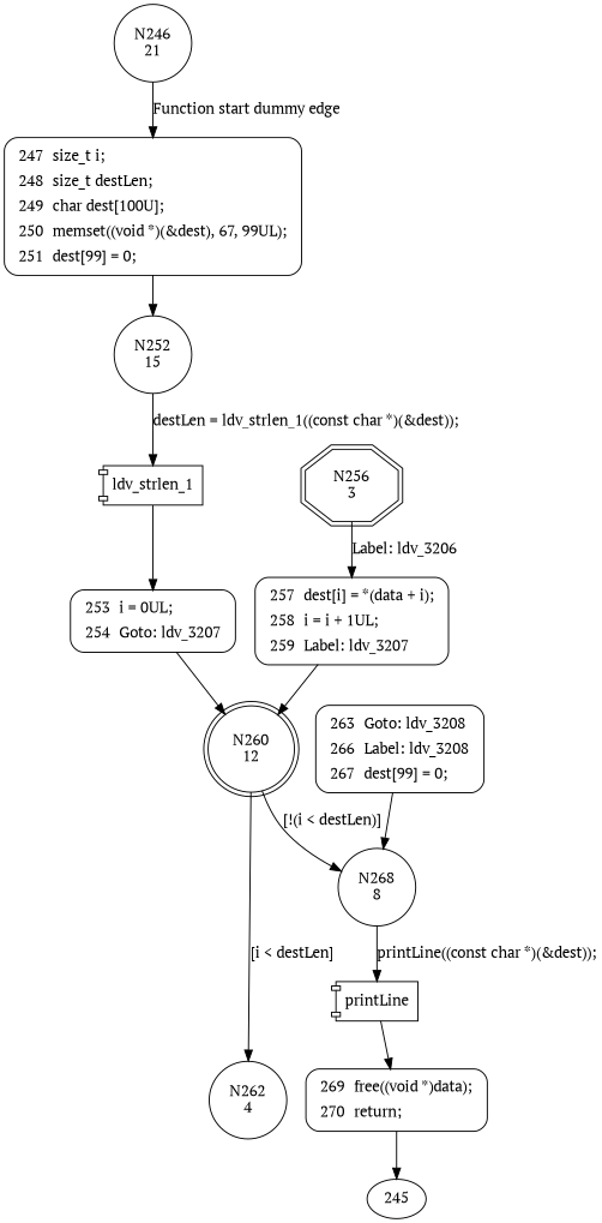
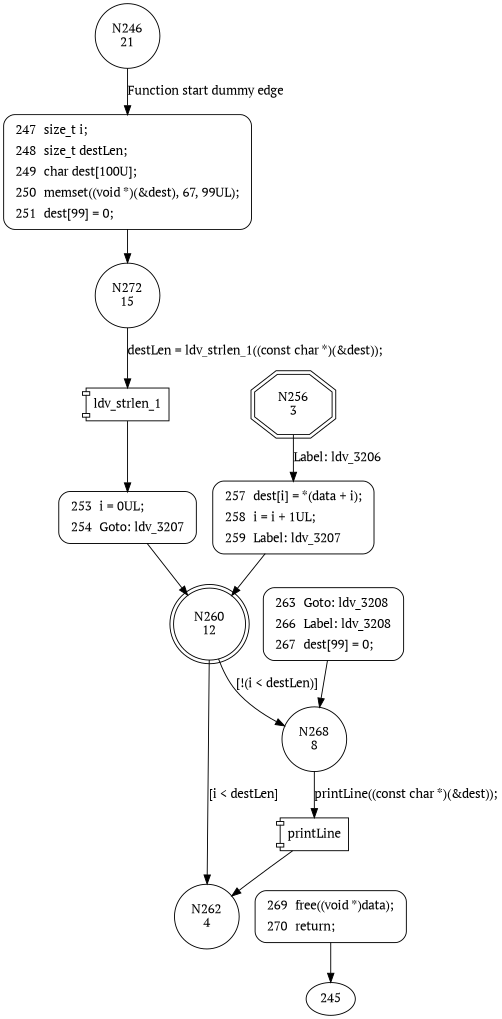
  digraph {
    fontname="PT Serif"
    node [fontname="PT Serif" shape=Mrecord]
    edge [fontname="PT Serif"]
    n1 [label="N246\n21" shape=circle]
    n2 [fillcolor=white label=<<table border="0" cellborder="0" cellpadding="3" bgcolor="white"><tr><td align="right">247</td><td align="left">size_t i;</td></tr><tr><td align="right">248</td><td align="left">size_t destLen;</td></tr><tr><td align="right">249</td><td align="left">char dest[100U];</td></tr><tr><td align="right">250</td><td align="left">memset((void *)(&amp;dest), 67, 99UL);</td></tr><tr><td align="right">251</td><td align="left">dest[99] = 0;</td></tr></table>> penwidth=1 style="filled,bold"]
-   n3 [label="N252\n15" shape=circle]
+   n3 [label="N272\n15" shape=circle]
    n4 [label=ldv_strlen_1 shape=component]
    n5 [fillcolor=white label=<<table border="0" cellborder="0" cellpadding="3" bgcolor="white"><tr><td align="right">253</td><td align="left">i = 0UL;</td></tr><tr><td align="right">254</td><td align="left">Goto: ldv_3207</td></tr></table>> penwidth=1 style="filled,bold"]
    n6 [label="N260\n12" shape=doublecircle]
    n7 [label="N262\n4" shape=circle]
    n8 [label="N268\n8" shape=circle]
    n9 [fillcolor=white label=<<table border="0" cellborder="0" cellpadding="3" bgcolor="white"><tr><td align="right">263</td><td align="left">Goto: ldv_3208</td></tr><tr><td align="right">266</td><td align="left">Label: ldv_3208</td></tr><tr><td align="right">267</td><td align="left">dest[99] = 0;</td></tr></table>> penwidth=1 style="filled,bold"]
    n10 [label="N256\n3" shape=doubleoctagon]
    n11 [fillcolor=white label=<<table border="0" cellborder="0" cellpadding="3" bgcolor="white"><tr><td align="right">257</td><td align="left">dest[i] = *(data + i);</td></tr><tr><td align="right">258</td><td align="left">i = i + 1UL;</td></tr><tr><td align="right">259</td><td align="left">Label: ldv_3207</td></tr></table>> penwidth=1 style="filled,bold"]
    n12 [label=printLine shape=component]
    n13 [fillcolor=white label=<<table border="0" cellborder="0" cellpadding="3" bgcolor="white"><tr><td align="right">269</td><td align="left">free((void *)data);</td></tr><tr><td align="right">270</td><td align="left">return;</td></tr></table>> penwidth=1 style="filled,bold"]
    245 [shape=""]
    n1 -> n2 [label="Function start dummy edge"]
    n2 -> n3
    n3 -> n4 [label="destLen = ldv_strlen_1((const char *)(&dest));"]
    n4 -> n5
    n5 -> n6
    n6 -> n7 [label="[i < destLen]"]
    n6 -> n8 [label="[!(i < destLen)]"]
    n8 -> n12 [label="printLine((const char *)(&dest));"]
    n9 -> n8
    n10 -> n11 [label="Label: ldv_3206"]
    n11 -> n6
-   n12 -> n13
+   n12 -> n7
    n13 -> 245
  }
